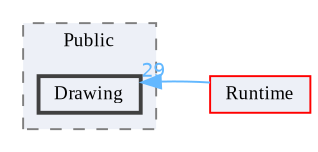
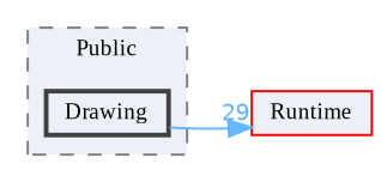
  digraph {
    compound=true
    rankdir=LR
    fontname="Liberation Serif"
    node [fillcolor="#edf0f7" fontname="Liberation Serif" fontsize=10 shape=box]
    n1 [color=grey25 height=0.2 label=Drawing style="filled,bold" width=0.4]
    n2 [color=red height=0.2 label=Runtime style=filled width=0.4]
    subgraph cluster_1 {
      bgcolor="#edf0f7"
      fontsize=10
      label=Public
      pencolor=grey50
      style="filled,dashed"
      n1
    }
-   n2 -> n1 [color=steelblue1 fontcolor=steelblue1 fontname="Liberation Serif" fontsize=10 headlabel=29 labeldistance=1.5 labelfontname=Helvetica labelfontsize=10]
+   n1 -> n2 [color=steelblue1 fontcolor=steelblue1 fontname="Liberation Serif" fontsize=10 headlabel=29 labeldistance=1.5 labelfontname=Helvetica labelfontsize=10]
  }
